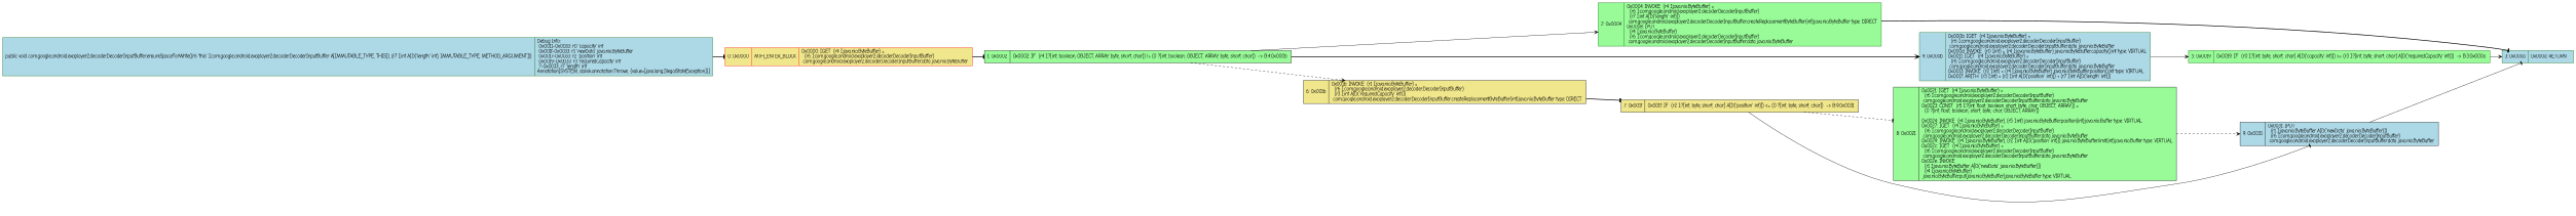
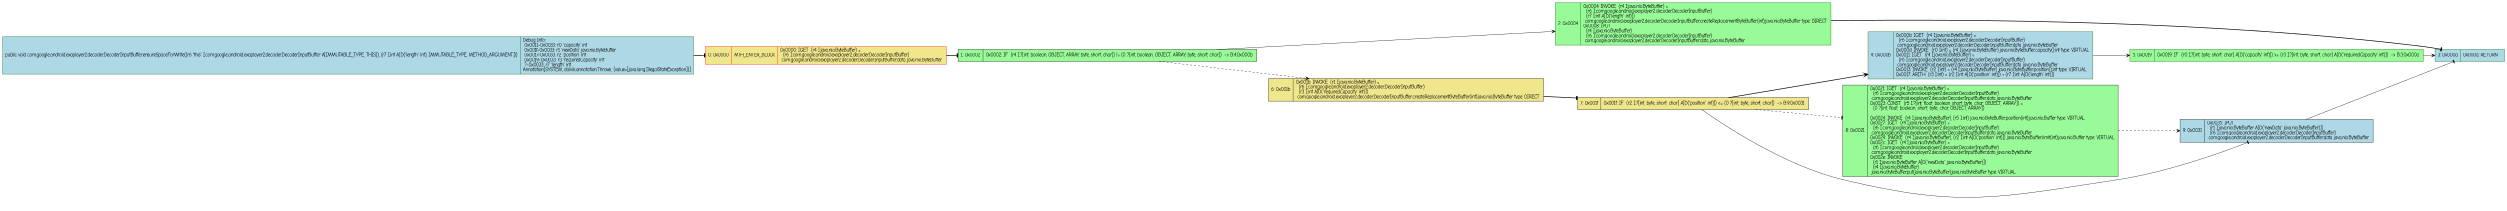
  digraph {
    fontname="Comic Neue"
    rankdir=LR
    node [color=black fillcolor=palegreen fontname="Comic Neue" shape=record style=filled]
    edge [arrowhead=tee fontname="Comic Neue" style=bold]
    n1 [color=red fillcolor=khaki label="{0\:\ 0x0000|MTH_ENTER_BLOCK\l|0x0000: IGET  (r4 I:java.nio.ByteBuffer) = \l  (r6 I:com.google.android.exoplayer2.decoder.DecoderInputBuffer)\l com.google.android.exoplayer2.decoder.DecoderInputBuffer.data java.nio.ByteBuffer \l}"]
    n2 [label="{1\:\ 0x0002|0x0002: IF  (r4 I:?[int, boolean, OBJECT, ARRAY, byte, short, char]) != (0 ?[int, boolean, OBJECT, ARRAY, byte, short, char])  \-\> B:4:0x000b \l}"]
    n3 [color=darkgreen label="{2\:\ 0x0004|0x0004: INVOKE  (r4 I:java.nio.ByteBuffer) = \l  (r6 I:com.google.android.exoplayer2.decoder.DecoderInputBuffer)\l  (r7 I:int A[D('length' int)])\l com.google.android.exoplayer2.decoder.DecoderInputBuffer.createReplacementByteBuffer(int):java.nio.ByteBuffer type: DIRECT \l0x0008: IPUT  \l  (r4 I:java.nio.ByteBuffer)\l  (r6 I:com.google.android.exoplayer2.decoder.DecoderInputBuffer)\l com.google.android.exoplayer2.decoder.DecoderInputBuffer.data java.nio.ByteBuffer \l}"]
    n4 [color=darkgreen fillcolor=lightblue label="{4\:\ 0x000b|0x000b: IGET  (r4 I:java.nio.ByteBuffer) = \l  (r6 I:com.google.android.exoplayer2.decoder.DecoderInputBuffer)\l com.google.android.exoplayer2.decoder.DecoderInputBuffer.data java.nio.ByteBuffer \l0x000d: INVOKE  (r0 I:int) = (r4 I:java.nio.ByteBuffer) java.nio.ByteBuffer.capacity():int type: VIRTUAL \l0x0011: IGET  (r4 I:java.nio.ByteBuffer) = \l  (r6 I:com.google.android.exoplayer2.decoder.DecoderInputBuffer)\l com.google.android.exoplayer2.decoder.DecoderInputBuffer.data java.nio.ByteBuffer \l0x0013: INVOKE  (r2 I:int) = (r4 I:java.nio.ByteBuffer) java.nio.ByteBuffer.position():int type: VIRTUAL \l0x0017: ARITH  (r3 I:int) = (r2 I:int A[D('position' int)]) + (r7 I:int A[D('length' int)]) \l}"]
    n5 [fillcolor=khaki label="{6\:\ 0x001b|0x001b: INVOKE  (r1 I:java.nio.ByteBuffer) = \l  (r6 I:com.google.android.exoplayer2.decoder.DecoderInputBuffer)\l  (r3 I:int A[D('requiredCapacity' int)])\l com.google.android.exoplayer2.decoder.DecoderInputBuffer.createReplacementByteBuffer(int):java.nio.ByteBuffer type: DIRECT \l}"]
    n6 [color=darkgreen fillcolor=lightblue label="{3\:\ 0x000a|0x000a: RETURN   \l}"]
    n7 [color=darkgreen label="{5\:\ 0x0019|0x0019: IF  (r0 I:?[int, byte, short, char] A[D('capacity' int)]) \>= (r3 I:?[int, byte, short, char] A[D('requiredCapacity' int)])  \-\> B:3:0x000a \l}"]
    n8 [fillcolor=khaki label="{7\:\ 0x001f|0x001f: IF  (r2 I:?[int, byte, short, char] A[D('position' int)]) \<= (0 ?[int, byte, short, char])  \-\> B:9:0x0031 \l}"]
    n9 [label="{8\:\ 0x0021|0x0021: IGET  (r4 I:java.nio.ByteBuffer) = \l  (r6 I:com.google.android.exoplayer2.decoder.DecoderInputBuffer)\l com.google.android.exoplayer2.decoder.DecoderInputBuffer.data java.nio.ByteBuffer \l0x0023: CONST  (r5 I:?[int, float, boolean, short, byte, char, OBJECT, ARRAY]) = \l  (0 ?[int, float, boolean, short, byte, char, OBJECT, ARRAY])\l \l0x0024: INVOKE  (r4 I:java.nio.ByteBuffer), (r5 I:int) java.nio.ByteBuffer.position(int):java.nio.Buffer type: VIRTUAL \l0x0027: IGET  (r4 I:java.nio.ByteBuffer) = \l  (r6 I:com.google.android.exoplayer2.decoder.DecoderInputBuffer)\l com.google.android.exoplayer2.decoder.DecoderInputBuffer.data java.nio.ByteBuffer \l0x0029: INVOKE  (r4 I:java.nio.ByteBuffer), (r2 I:int A[D('position' int)]) java.nio.ByteBuffer.limit(int):java.nio.Buffer type: VIRTUAL \l0x002c: IGET  (r4 I:java.nio.ByteBuffer) = \l  (r6 I:com.google.android.exoplayer2.decoder.DecoderInputBuffer)\l com.google.android.exoplayer2.decoder.DecoderInputBuffer.data java.nio.ByteBuffer \l0x002e: INVOKE  \l  (r1 I:java.nio.ByteBuffer A[D('newData' java.nio.ByteBuffer)])\l  (r4 I:java.nio.ByteBuffer)\l java.nio.ByteBuffer.put(java.nio.ByteBuffer):java.nio.ByteBuffer type: VIRTUAL \l}"]
-   n10 [fillcolor=lightblue label="{9\:\ 0x0031|0x0031: IPUT  \l  (r1 I:java.nio.ByteBuffer A[D('newData' java.nio.ByteBuffer)])\l  (r6 I:com.google.android.exoplayer2.decoder.DecoderInputBuffer)\l com.google.android.exoplayer2.decoder.DecoderInputBuffer.data java.nio.ByteBuffer \l}"]
+   n10 [fillcolor=lightblue label="{9\:\ 0x0031|0x0035: IPUT  \l  (r1 I:java.nio.ByteBuffer A[D('newData' java.nio.ByteBuffer)])\l  (r6 I:com.google.android.exoplayer2.decoder.DecoderInputBuffer)\l com.google.android.exoplayer2.decoder.DecoderInputBuffer.data java.nio.ByteBuffer \l}"]
    n11 [color=darkgreen fillcolor=lightblue label="{public void com.google.android.exoplayer2.decoder.DecoderInputBuffer.ensureSpaceForWrite((r6 'this' I:com.google.android.exoplayer2.decoder.DecoderInputBuffer A[IMMUTABLE_TYPE, THIS]), (r7 I:int A[D('length' int), IMMUTABLE_TYPE, METHOD_ARGUMENT]))  | Debug Info:\l  0x0011\-0x0033: r0 'capacity' int\l  0x001f\-0x0033: r1 'newData' java.nio.ByteBuffer\l  0x0017\-0x0033: r2 'position' int\l  0x0019\-0x0033: r3 'requiredCapacity' int\l  ?\-0x0033: r7 'length' int\lAnnotation[SYSTEM, dalvik.annotation.Throws, \{value=[java.lang.IllegalStateException]\}]\l}"]
    n1 -> n2
    n2 -> n3 [arrowhead=vee style=solid]
-   n2 -> n4 [arrowhead=vee]
+   n8 -> n4 [arrowhead=vee]
    n2 -> n5 [arrowhead=vee style=dashed]
    n3 -> n6
    n4 -> n7 [arrowhead=vee style=solid]
    n5 -> n8
    n7 -> n6 [arrowhead=vee style=solid]
    n8 -> n9 [style=dashed]
    n8 -> n10 [style=solid]
    n9 -> n10 [arrowhead=vee style=dashed]
    n10 -> n6 [style=solid]
    n11 -> n1
  }
